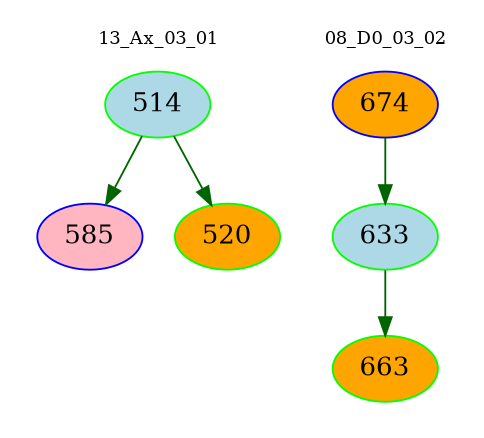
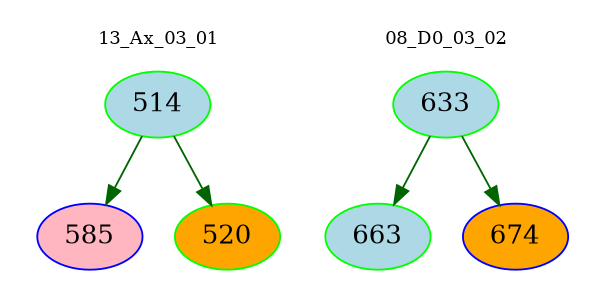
  digraph {
    node [color=green fillcolor=lightblue style=filled]
    edge [color=darkgreen]
    n1 [label=514]
    n2 [color=blue fillcolor=lightpink label=585]
    n3 [fillcolor=orange label=520]
    n4 [label=633]
-   n5 [fillcolor=orange label=663]
+   n5 [label=663]
    n6 [color=blue fillcolor=orange label=674]
    subgraph cluster_1 {
      color=white
      fontsize=10
      label="13_Ax_03_01"
      n1
      n2
      n3
    }
    subgraph cluster_2 {
      color=white
      fontsize=10
      label="08_D0_03_02"
      n4
      n5
      n6
    }
    n1 -> n2
    n1 -> n3
    n4 -> n5
-   n6 -> n4
+   n4 -> n6
  }
